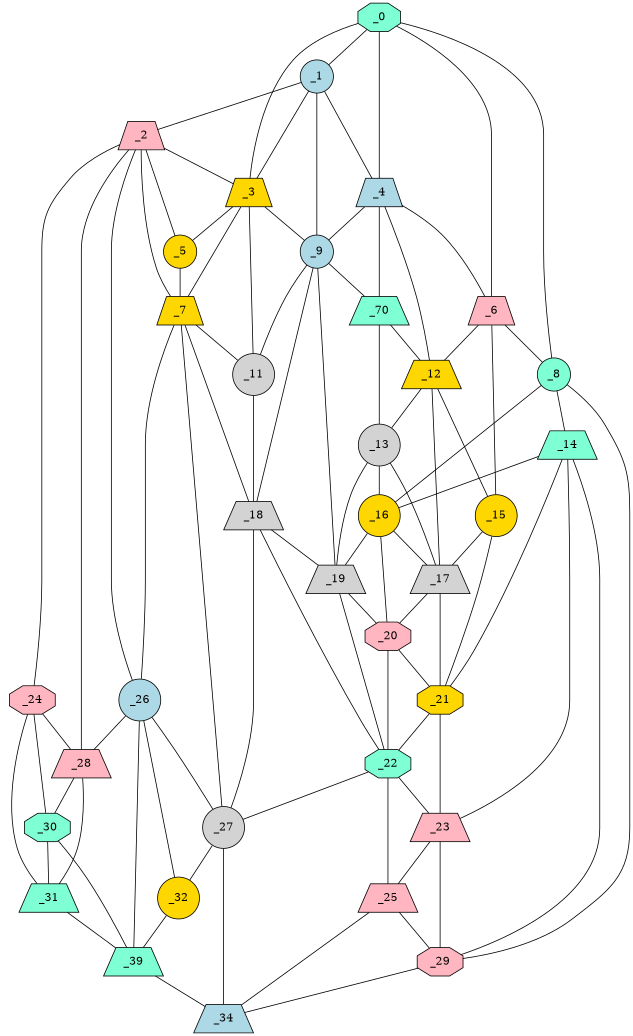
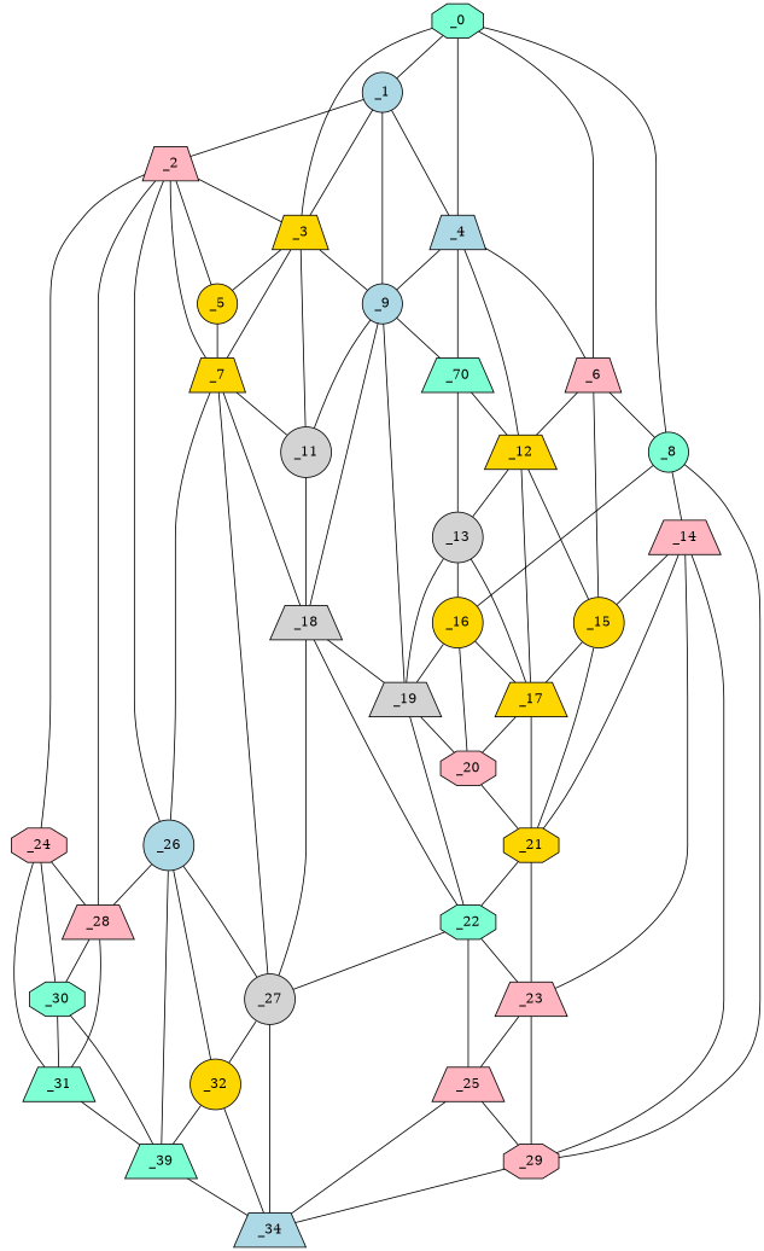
  graph {
    node [fillcolor=lightpink shape=trapezium style=filled x=45 y=27]
    edge [valence=2]
    _0 [fillcolor=aquamarine shape=octagon x=37 y=8]
    _1 [fillcolor=lightblue shape=circle x=39 y=44]
    _4 [fillcolor=lightblue]
    _6 [x=47 y=9]
    _8 [fillcolor=aquamarine shape=circle x=51 y=3]
    _3 [fillcolor=gold x=43 y=53]
    _2 [x=40 y=88]
    _9 [fillcolor=lightblue shape=circle x=51 y=38]
    _5 [fillcolor=gold shape=circle y=74]
    _7 [fillcolor=gold x=50 y=70]
    _24 [shape=octagon x=82 y=120]
    _26 [fillcolor=lightblue shape=circle x=89 y=82]
    _28 [x=92 y=102]
    n14 [fillcolor=aquamarine label=_70 x=52 y=31]
    _12 [fillcolor=gold x=56 y=26]
    _15 [fillcolor=gold shape=circle x=64 y=11]
-   _14 [fillcolor=aquamarine x=63 y=6]
+   _14 [x=63 y=6]
    _29 [shape=octagon x=94 y=8]
    _16 [fillcolor=gold shape=circle x=65 y=30]
    _11 [fillcolor=lightgrey shape=circle x=52 y=53]
    _18 [fillcolor=lightgrey x=67 y=45]
    _19 [fillcolor=lightgrey x=68 y=36]
    _27 [fillcolor=lightgrey shape=circle x=91 y=71]
    _31 [fillcolor=aquamarine x=95 y=110]
    _30 [fillcolor=aquamarine shape=octagon x=95 y=90]
    _32 [fillcolor=gold shape=circle x=96 y=72]
    n27 [fillcolor=aquamarine label=_39 x=96 y=86]
    _13 [fillcolor=lightgrey shape=circle x=58 y=29]
-   _17 [fillcolor=lightgrey x=66 y=19]
+   _17 [fillcolor=gold x=66 y=19]
    _21 [fillcolor=gold shape=octagon x=74 y=19]
    _23 [x=82 y=18]
    _34 [fillcolor=lightblue x=97 y=23]
    _22 [fillcolor=aquamarine shape=octagon x=79]
    _20 [shape=octagon x=73]
    _25 [x=89 y=17]
    _0 -- _1
    _0 -- _4
    _0 -- _6
    _0 -- _8 [valence=1]
    _0 -- _3 [valence=1]
    _1 -- _4
    _1 -- _3 [valence=1]
    _1 -- _2
    _1 -- _9
    _4 -- _6
    _4 -- _9 [valence=1]
    _4 -- n14
    _4 -- _12 [valence=1]
    _6 -- _8 [valence=1]
    _6 -- _12
    _6 -- _15
    _8 -- _14
    _8 -- _29 [valence=1]
    _8 -- _16
    _3 -- _9 [valence=1]
    _3 -- _5
    _3 -- _7
    _3 -- _11
    _2 -- _3
    _2 -- _5
    _2 -- _7
    _2 -- _24 [valence=1]
    _2 -- _26
    _2 -- _28 [valence=1]
    _9 -- n14 [valence=1]
    _9 -- _11
    _9 -- _18
    _9 -- _19
    _5 -- _7 [valence=1]
    _7 -- _26 [valence=1]
    _7 -- _11 [valence=1]
    _7 -- _18
    _7 -- _27
    _24 -- _28
    _24 -- _31 [valence=1]
    _24 -- _30
    _26 -- _28
    _26 -- _27
    _26 -- _32
    _26 -- n27
    _28 -- _31
    _28 -- _30
    n14 -- _12 [valence=1]
    n14 -- _13
    _12 -- _15 [valence=1]
    _12 -- _13
    _12 -- _17 [valence=1]
    _15 -- _17
    _15 -- _21 [valence=1]
-   _14 -- _16
+   _14 -- _15
    _14 -- _29 [valence=1]
    _14 -- _21
    _14 -- _23
    _29 -- _34 [valence=1]
    _16 -- _19
    _16 -- _17
    _16 -- _20 [valence=1]
    _11 -- _18 [valence=1]
    _18 -- _19
    _18 -- _27
    _18 -- _22 [valence=1]
    _19 -- _22
    _19 -- _20
    _27 -- _32 [valence=1]
    _27 -- _34 [valence=1]
    _31 -- n27 [valence=1]
    _30 -- _31
    _30 -- n27
    _32 -- n27 [valence=1]
+   _32 -- _34
    n27 -- _34 [valence=1]
    _13 -- _16 [valence=1]
    _13 -- _19
    _13 -- _17
    _17 -- _21 [valence=1]
    _17 -- _20
    _21 -- _23
    _21 -- _22
    _23 -- _29
    _23 -- _25
    _22 -- _27
    _22 -- _23 [valence=1]
    _22 -- _25
    _20 -- _21
-   _20 -- _22
    _25 -- _29 [valence=1]
    _25 -- _34 [valence=1]
  }
